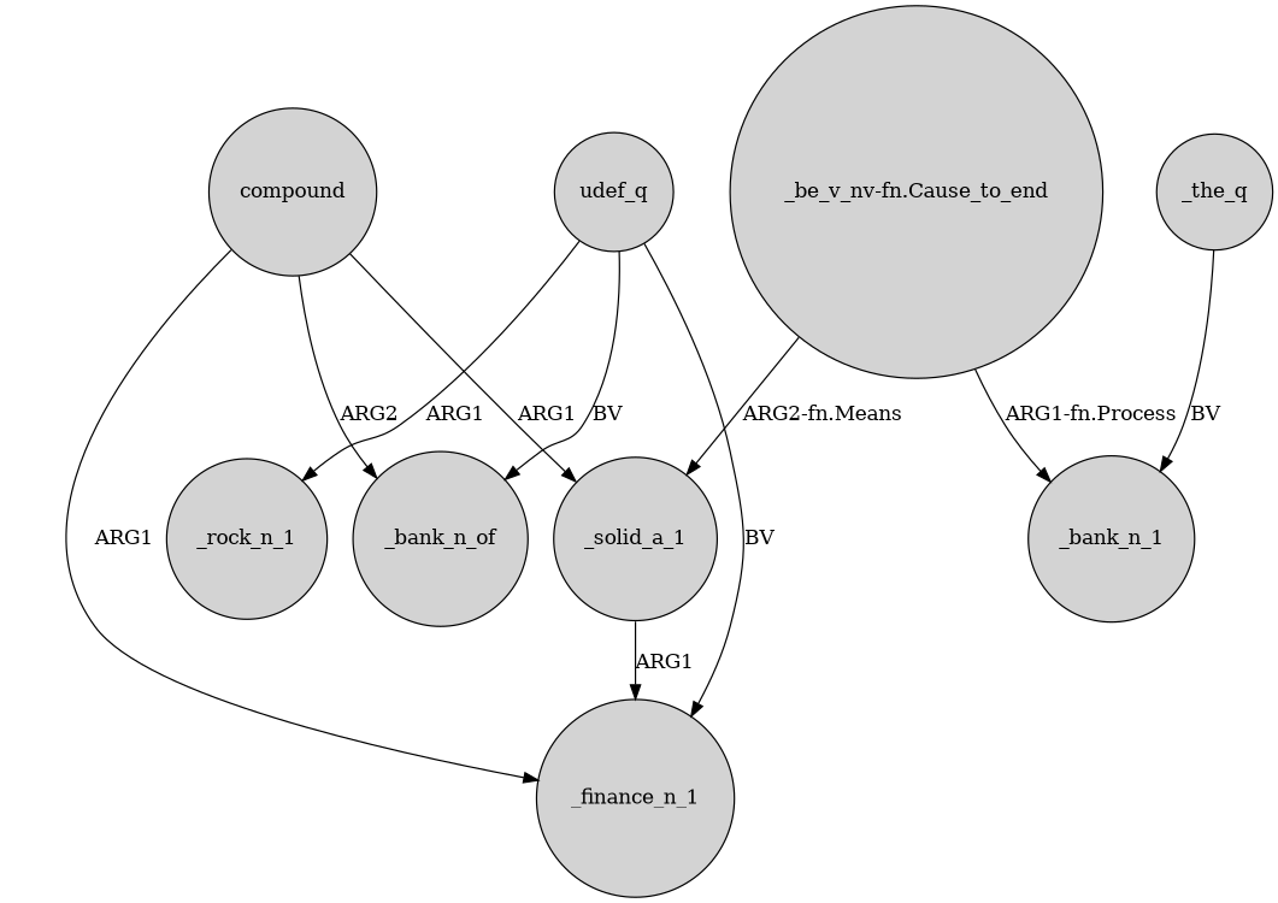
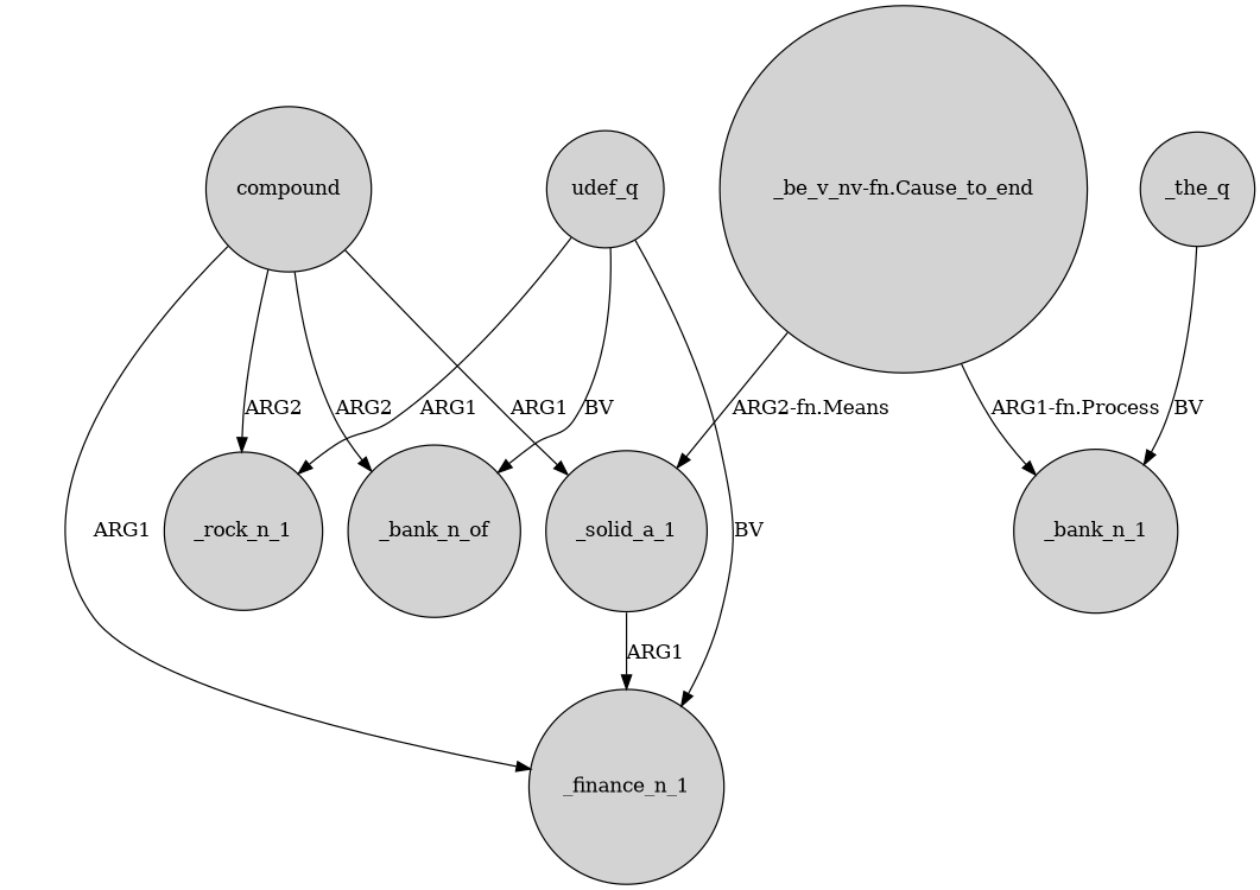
  digraph {
    node [shape=circle style=filled]
    compound
    _solid_a_1
    _bank_n_of
    _rock_n_1
    _finance_n_1
    udef_q
    n7 [label=_bank_n_1]
    _the_q
    "_be_v_nv-fn.Cause_to_end"
    compound -> _solid_a_1 [label=ARG1]
    compound -> _bank_n_of [label=ARG2]
+   compound -> _rock_n_1 [label=ARG2]
    compound -> _finance_n_1 [label=ARG1]
    _solid_a_1 -> _finance_n_1 [label=ARG1]
    udef_q -> _bank_n_of [label=BV]
    udef_q -> _rock_n_1 [label=ARG1]
    udef_q -> _finance_n_1 [label=BV]
    _the_q -> n7 [label=BV]
    "_be_v_nv-fn.Cause_to_end" -> _solid_a_1 [label="ARG2-fn.Means"]
    "_be_v_nv-fn.Cause_to_end" -> n7 [label="ARG1-fn.Process"]
  }
